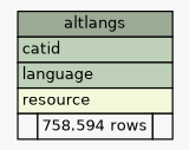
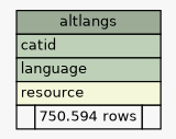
  digraph {
    bgcolor="#f7f7f7"
    fontname=Helvetica
    fontsize=11
    nodesep=0.18
    rankdir=RL
    ranksep=0.46
-   n1 [fontname=Helvetica fontsize=11 label=<     <TABLE BORDER="0" CELLBORDER="1" CELLSPACING="0" BGCOLOR="#ffffff">       <TR><TD COLSPAN="3" BGCOLOR="#9bab96" ALIGN="CENTER">altlangs</TD></TR>       <TR><TD PORT="catid" COLSPAN="3" BGCOLOR="#bed1b8" ALIGN="LEFT">catid</TD></TR>       <TR><TD PORT="language" COLSPAN="3" BGCOLOR="#bed1b8" ALIGN="LEFT">language</TD></TR>       <TR><TD PORT="resource" COLSPAN="3" BGCOLOR="#f4f7da" ALIGN="LEFT">resource</TD></TR>       <TR><TD ALIGN="LEFT" BGCOLOR="#f7f7f7">  </TD><TD ALIGN="RIGHT" BGCOLOR="#f7f7f7">758.594 rows</TD><TD ALIGN="RIGHT" BGCOLOR="#f7f7f7">  </TD></TR>     </TABLE>> shape=plaintext]
+   n1 [fontname=Helvetica fontsize=11 label=<     <TABLE BORDER="0" CELLBORDER="1" CELLSPACING="0" BGCOLOR="#ffffff">       <TR><TD COLSPAN="3" BGCOLOR="#9bab96" ALIGN="CENTER">altlangs</TD></TR>       <TR><TD PORT="catid" COLSPAN="3" BGCOLOR="#bed1b8" ALIGN="LEFT">catid</TD></TR>       <TR><TD PORT="language" COLSPAN="3" BGCOLOR="#bed1b8" ALIGN="LEFT">language</TD></TR>       <TR><TD PORT="resource" COLSPAN="3" BGCOLOR="#f4f7da" ALIGN="LEFT">resource</TD></TR>       <TR><TD ALIGN="LEFT" BGCOLOR="#f7f7f7">  </TD><TD ALIGN="RIGHT" BGCOLOR="#f7f7f7">750.594 rows</TD><TD ALIGN="RIGHT" BGCOLOR="#f7f7f7">  </TD></TR>     </TABLE>> shape=plaintext]
  }
